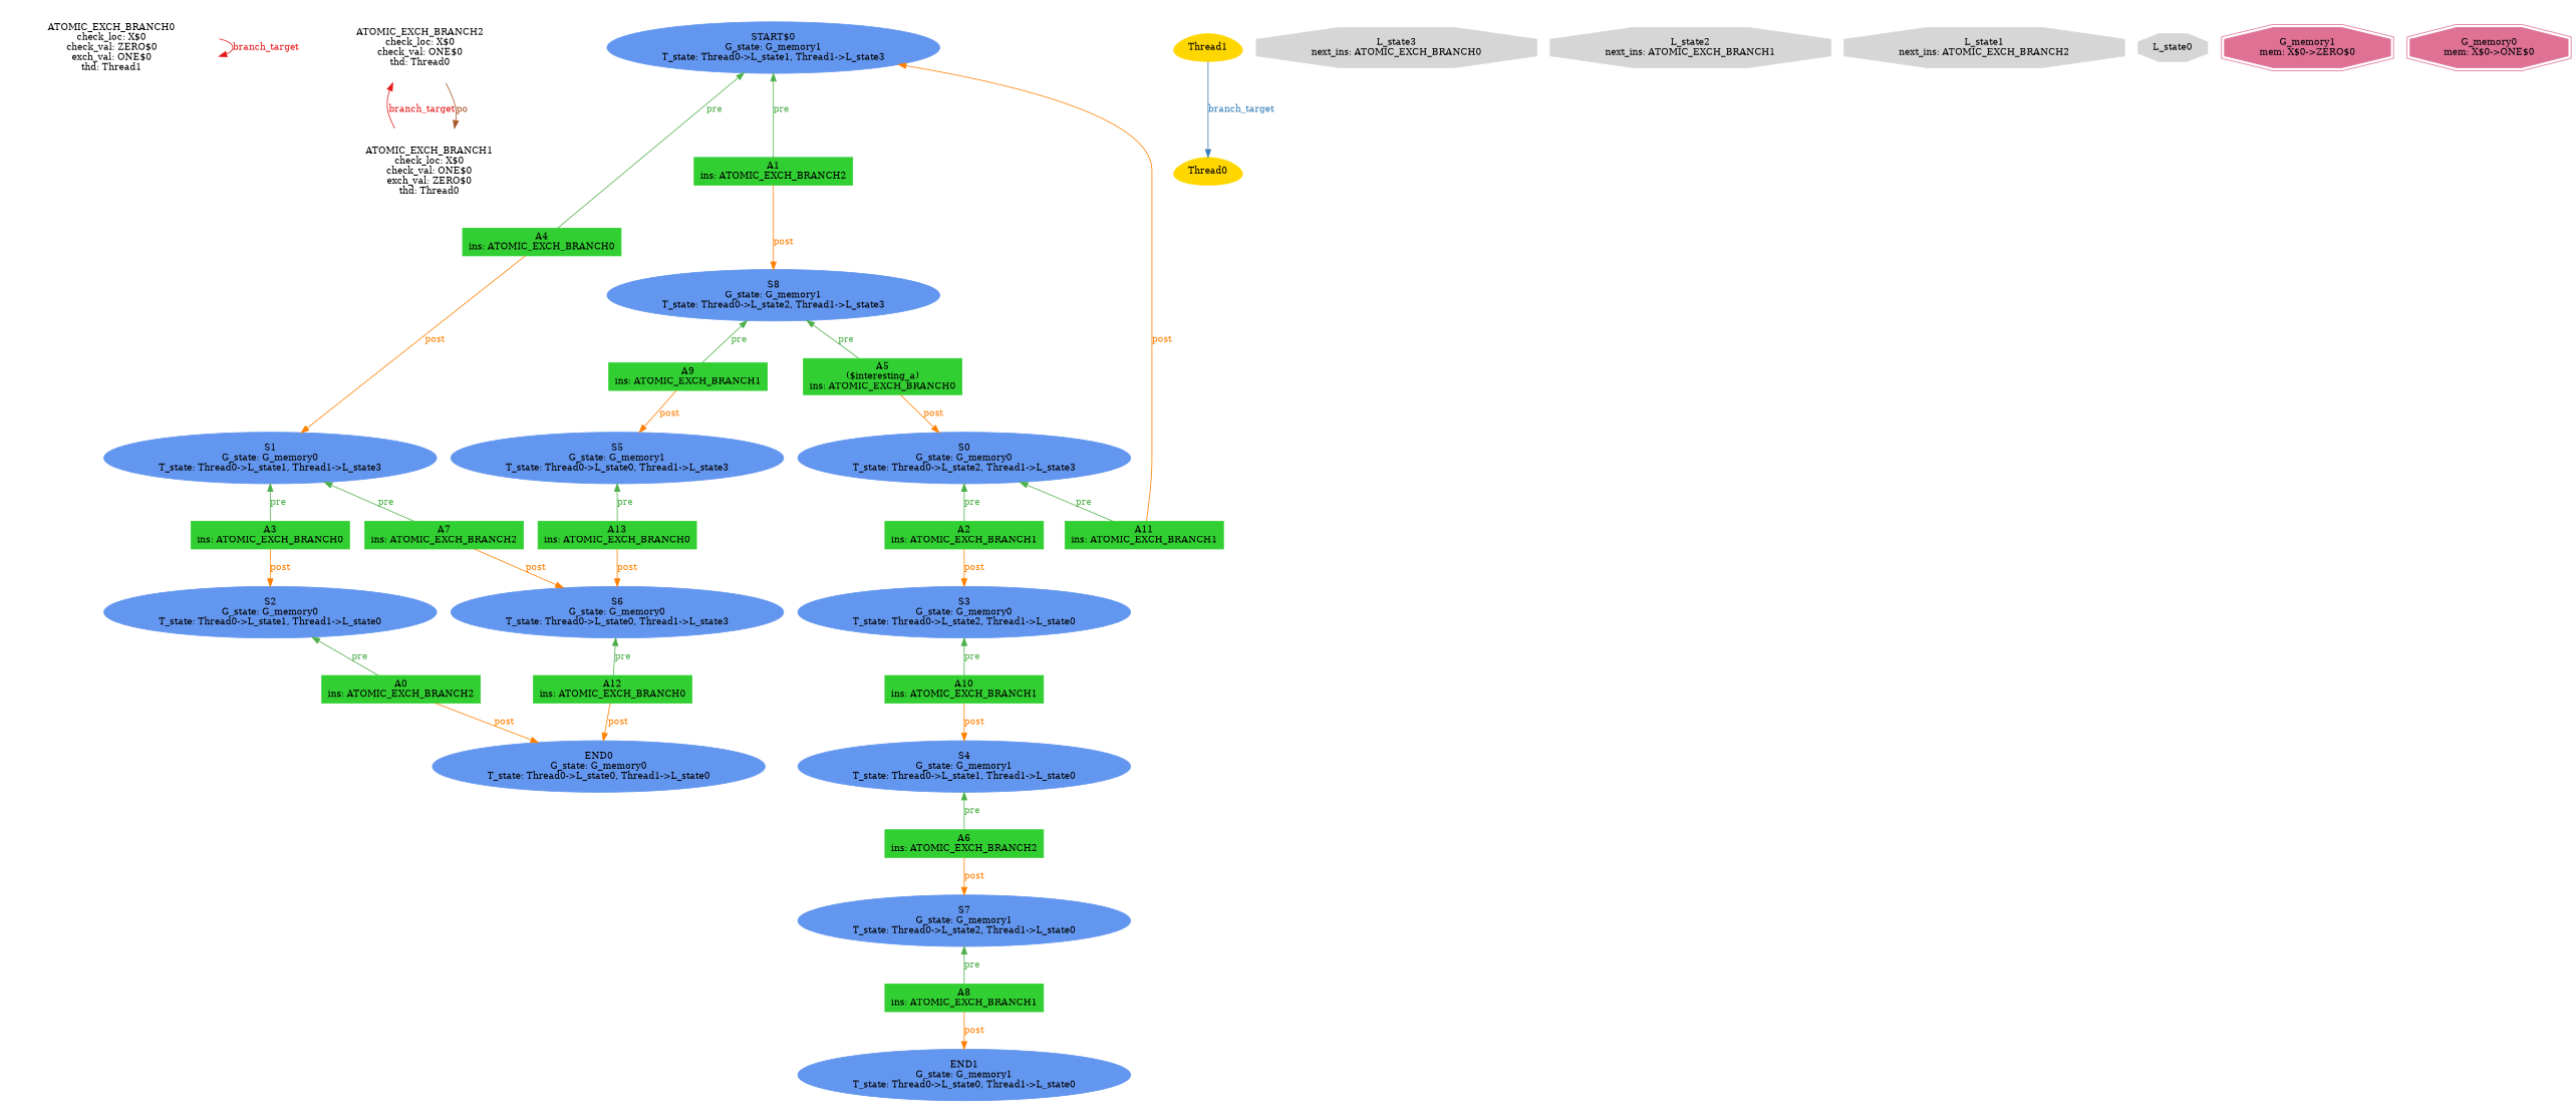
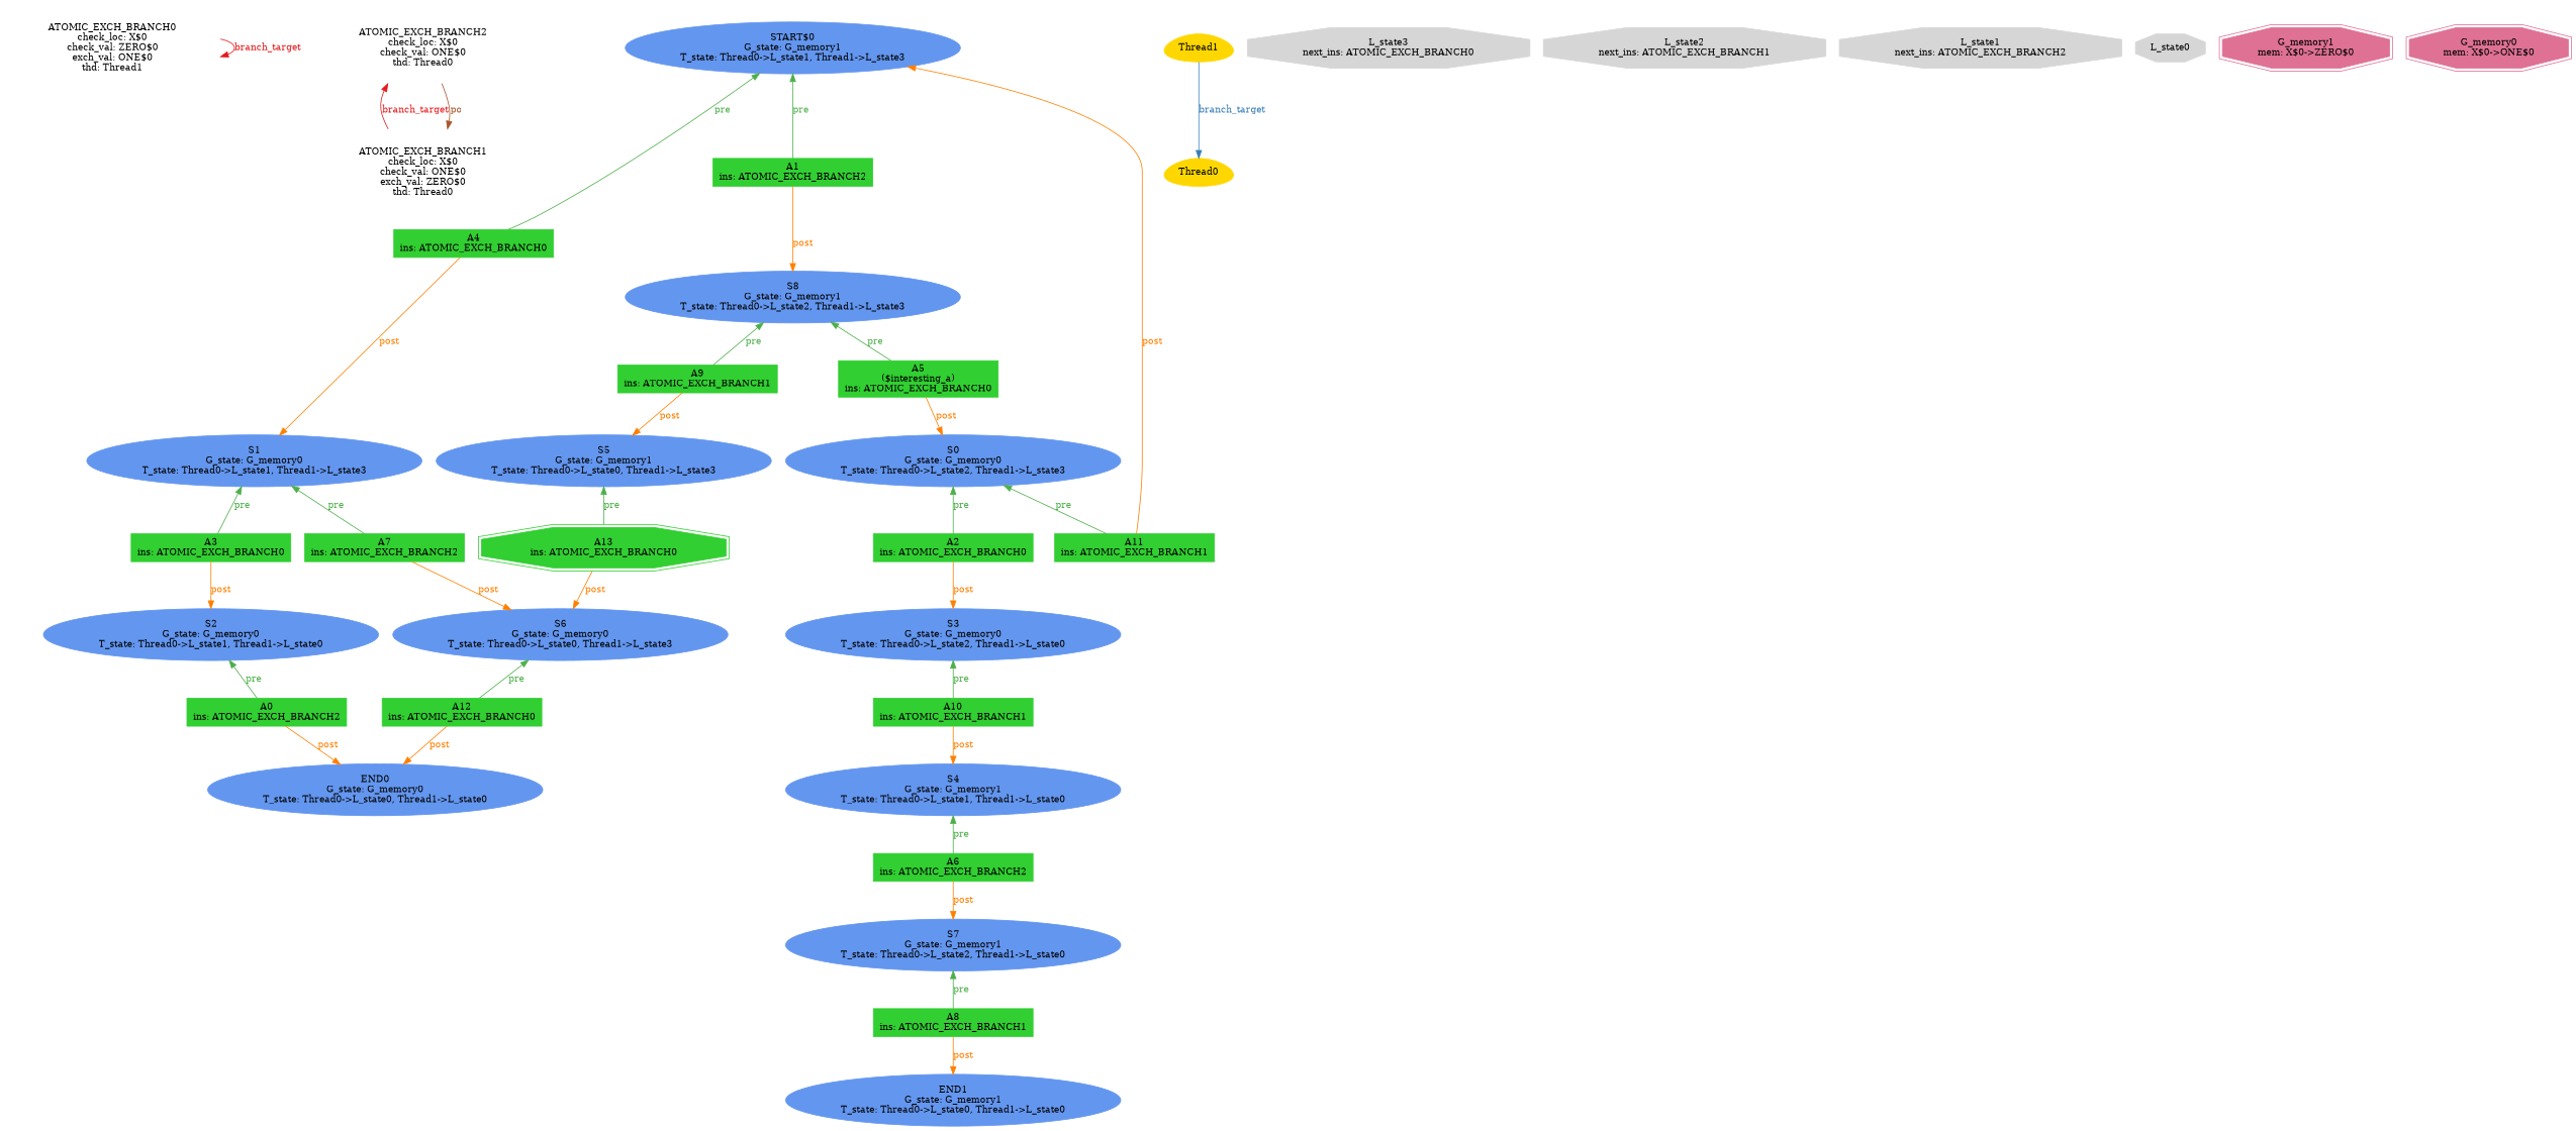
  digraph {
    fontsize=12
    rankdir=TB
    node [color="#31cf31" fontcolor="#000000" fontsize=12 shape=box style="filled, solid"]
    edge [color="#ff7f00" dir=forward fontcolor="#ff7f00" fontsize=12 style=solid weight=1]
    n1 [color="#ffffff" label="ATOMIC_EXCH_BRANCH0\ncheck_loc: X$0\ncheck_val: ZERO$0\nexch_val: ONE$0\nthd: Thread1" shape=octagon uuid=ATOMIC_EXCH_BRANCH0]
    n2 [color="#ffffff" label="ATOMIC_EXCH_BRANCH2\ncheck_loc: X$0\ncheck_val: ONE$0\nthd: Thread0" shape=octagon uuid=ATOMIC_EXCH_BRANCH2]
    n3 [color="#ffffff" label="ATOMIC_EXCH_BRANCH1\ncheck_loc: X$0\ncheck_val: ONE$0\nexch_val: ZERO$0\nthd: Thread0" shape=octagon uuid=ATOMIC_EXCH_BRANCH1]
    n4 [label="A0\nins: ATOMIC_EXCH_BRANCH2" uuid=A0]
    n5 [color="#6396ef" label="END0\nG_state: G_memory0\nT_state: Thread0->L_state0, Thread1->L_state0" shape=ellipse uuid=END0]
    n6 [label="A1\nins: ATOMIC_EXCH_BRANCH2" uuid=A1]
    n7 [color="#6396ef" label="S8\nG_state: G_memory1\nT_state: Thread0->L_state2, Thread1->L_state3" shape=ellipse uuid=S8]
    n8 [label="A5\n($interesting_a)\nins: ATOMIC_EXCH_BRANCH0" uuid=A5]
    n9 [label="A9\nins: ATOMIC_EXCH_BRANCH1" uuid=A9]
    n10 [color="#6396ef" label="S0\nG_state: G_memory0\nT_state: Thread0->L_state2, Thread1->L_state3" shape=ellipse uuid=S0]
    n11 [color="#6396ef" label="S5\nG_state: G_memory1\nT_state: Thread0->L_state0, Thread1->L_state3" shape=ellipse uuid=S5]
-   n12 [label="A2\nins: ATOMIC_EXCH_BRANCH1" uuid=A2]
+   n12 [label="A2\nins: ATOMIC_EXCH_BRANCH0" uuid=A2]
    n13 [color="#6396ef" label="S3\nG_state: G_memory0\nT_state: Thread0->L_state2, Thread1->L_state0" shape=ellipse uuid=S3]
    n14 [label="A10\nins: ATOMIC_EXCH_BRANCH1" uuid=A10]
    n15 [color="#6396ef" label="S4\nG_state: G_memory1\nT_state: Thread0->L_state1, Thread1->L_state0" shape=ellipse uuid=S4]
    n16 [label="A3\nins: ATOMIC_EXCH_BRANCH0" uuid=A3]
    n17 [color="#6396ef" label="S2\nG_state: G_memory0\nT_state: Thread0->L_state1, Thread1->L_state0" shape=ellipse uuid=S2]
    n18 [label="A4\nins: ATOMIC_EXCH_BRANCH0" uuid=A4]
    n19 [color="#6396ef" label="S1\nG_state: G_memory0\nT_state: Thread0->L_state1, Thread1->L_state3" shape=ellipse uuid=S1]
    n20 [label="A7\nins: ATOMIC_EXCH_BRANCH2" uuid=A7]
    n21 [color="#6396ef" label="S6\nG_state: G_memory0\nT_state: Thread0->L_state0, Thread1->L_state3" shape=ellipse uuid=S6]
    n22 [label="A11\nins: ATOMIC_EXCH_BRANCH1" uuid=A11]
    n23 [label="A6\nins: ATOMIC_EXCH_BRANCH2" uuid=A6]
    n24 [color="#6396ef" label="S7\nG_state: G_memory1\nT_state: Thread0->L_state2, Thread1->L_state0" shape=ellipse uuid=S7]
    n25 [label="A8\nins: ATOMIC_EXCH_BRANCH1" uuid=A8]
    n26 [color="#6396ef" label="END1\nG_state: G_memory1\nT_state: Thread0->L_state0, Thread1->L_state0" shape=ellipse uuid=END1]
    n27 [label="A12\nins: ATOMIC_EXCH_BRANCH0" uuid=A12]
-   n28 [label="A13\nins: ATOMIC_EXCH_BRANCH0" uuid=A13]
+   n28 [label="A13\nins: ATOMIC_EXCH_BRANCH0" shape=doubleoctagon uuid=A13]
    n29 [color="#6396ef" label="START$0\nG_state: G_memory1\nT_state: Thread0->L_state1, Thread1->L_state3" shape=ellipse uuid="START$0"]
    n30 [color="#ffd700" label=Thread1 shape=egg uuid=Thread1]
    n31 [color="#ffd700" label=Thread0 shape=egg uuid=Thread0]
    n32 [color="#d6d6d6" label="L_state3\nnext_ins: ATOMIC_EXCH_BRANCH0" shape=octagon uuid=L_state3]
    n33 [color="#d6d6d6" label="L_state2\nnext_ins: ATOMIC_EXCH_BRANCH1" shape=octagon uuid=L_state2]
    n34 [color="#d6d6d6" label="L_state1\nnext_ins: ATOMIC_EXCH_BRANCH2" shape=octagon uuid=L_state1]
    n35 [color="#d6d6d6" label=L_state0 shape=octagon uuid=L_state0]
    n36 [color="#de7194" label="G_memory1\nmem: X$0->ZERO$0" shape=doubleoctagon uuid=G_memory1]
    n37 [color="#de7194" label="G_memory0\nmem: X$0->ONE$0" shape=doubleoctagon uuid=G_memory0]
    n1 -> n1 [color="#e41a1c" fontcolor="#e41a1c" label=branch_target uuid="<ATOMIC_EXCH_BRANCH0, ATOMIC_EXCH_BRANCH0>"]
    n2 -> n3 [color="#e41a1c" dir=back fontcolor="#e41a1c" label=branch_target uuid="<ATOMIC_EXCH_BRANCH1, ATOMIC_EXCH_BRANCH2>"]
    n2 -> n3 [color="#a65628" fontcolor="#a65628" label=po uuid="<ATOMIC_EXCH_BRANCH2, ATOMIC_EXCH_BRANCH1>"]
    n4 -> n5 [label=post uuid="<A0, END0>"]
    n6 -> n7 [label=post uuid="<A1, S8>"]
    n7 -> n8 [color="#4daf4a" dir=back fontcolor="#4daf4a" label=pre uuid="<A5, S8>"]
    n7 -> n9 [color="#4daf4a" dir=back fontcolor="#4daf4a" label=pre uuid="<A9, S8>"]
    n8 -> n10 [label=post uuid="<A5, S0>"]
    n9 -> n11 [label=post uuid="<A9, S5>"]
    n10 -> n12 [color="#4daf4a" dir=back fontcolor="#4daf4a" label=pre uuid="<A2, S0>"]
    n10 -> n22 [color="#4daf4a" dir=back fontcolor="#4daf4a" label=pre uuid="<A11, S0>"]
    n11 -> n28 [color="#4daf4a" dir=back fontcolor="#4daf4a" label=pre uuid="<A13, S5>"]
    n12 -> n13 [label=post uuid="<A2, S3>"]
    n13 -> n14 [color="#4daf4a" dir=back fontcolor="#4daf4a" label=pre uuid="<A10, S3>"]
    n14 -> n15 [label=post uuid="<A10, S4>"]
    n15 -> n23 [color="#4daf4a" dir=back fontcolor="#4daf4a" label=pre uuid="<A6, S4>"]
    n16 -> n17 [label=post uuid="<A3, S2>"]
    n17 -> n4 [color="#4daf4a" dir=back fontcolor="#4daf4a" label=pre uuid="<A0, S2>"]
    n18 -> n19 [label=post uuid="<A4, S1>"]
    n19 -> n16 [color="#4daf4a" dir=back fontcolor="#4daf4a" label=pre uuid="<A3, S1>"]
    n19 -> n20 [color="#4daf4a" dir=back fontcolor="#4daf4a" label=pre uuid="<A7, S1>"]
    n20 -> n21 [label=post uuid="<A7, S6>"]
    n21 -> n27 [color="#4daf4a" dir=back fontcolor="#4daf4a" label=pre uuid="<A12, S6>"]
    n23 -> n24 [label=post uuid="<A6, S7>"]
    n24 -> n25 [color="#4daf4a" dir=back fontcolor="#4daf4a" label=pre uuid="<A8, S7>"]
    n25 -> n26 [label=post uuid="<A8, END1>"]
    n27 -> n5 [label=post uuid="<A12, END0>"]
    n28 -> n21 [label=post uuid="<A13, S6>"]
    n29 -> n6 [color="#4daf4a" dir=back fontcolor="#4daf4a" label=pre uuid="<A1, START$0>"]
    n29 -> n18 [color="#4daf4a" dir=back fontcolor="#4daf4a" label=pre uuid="<A4, START$0>"]
    n29 -> n22 [dir=back label=post uuid="<A11, START$0>"]
    n30 -> n31 [color="#377eb8" fontcolor="#377eb8" label=branch_target uuid="<Thread1, Thread0>"]
  }
